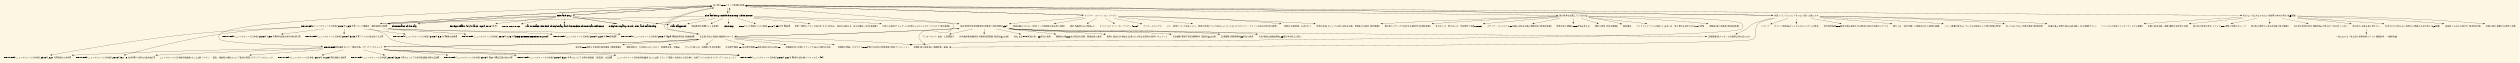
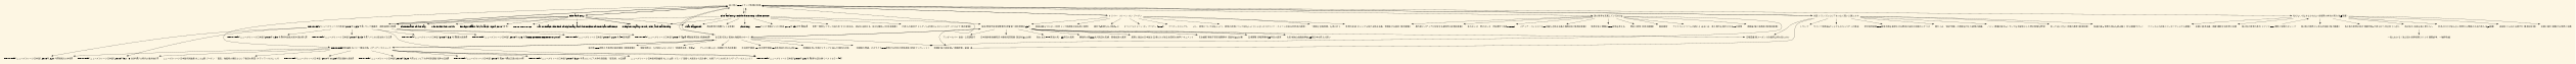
  digraph {
    bgcolor="#fdf6e3"
    rankdir=TB
    node [shape=none]
    "炎と怒り――トランプ政権の内幕"
    "Newsweek (ニューズウィーク日本版) 2018年 1/23 号 [トランプ暴露本　政権崩壊の序章]"
    "Fire and Fury: Inside the Trump White House"
    "知らないではすまされない自衛隊の本当の実力 (SB新書)"
    "宿命 警察庁長官狙撃事件 捜査第一課元刑事の23年"
    "Newsweek特別編集 丸ごと一冊金正恩: メディアハウスムック"
    "金正恩 狂気と孤独の独裁者のすべて"
    "Fire and Fury"
    "共謀 トランプとロシアをつなぐ黒い人脈とカネ"
    "オリバー・ストーン オン プーチン"
    "誰が世界を支配しているのか?"
    "Newsweek (ニューズウィーク日本版) 2018年 1/30 号 [科学技術大国 中国の野心]"
    "Newsweek (ニューズウィーク日本版) 2018年 2/6 号 [世界を読み解くベストセラー40]"
    "Newsweek (ニューズウィーク日本版) 2018年 3/13 号 [アメリカが銃を捨てる日]"
    "Newsweek (ニューズウィーク日本版) 2018年 3/6 号 [禁断の医療]"
    "Newsweek (ニューズウィーク日本版) 2018年 1/16 号 [THE GLOBAL ECONOMY 2018]"
    "Newsweek (ニューズウィーク日本版) 2018年 2/20 号 [AI新局面]"
    "Newsweek (ニューズウィーク日本版) 2018年 2/27 号 [韓国人の本音]"
    "Newsweek (ニューズウィーク日本版) 2018年 5/1・8 合併号[テロ時代の海外旅行]"
    "Newsweek (ニューズウィーク日本版) 2018年 4/24 号[技能実習生 残酷物語]"
    "A Higher Loyalty: Truth, Lies, and Leadership"
    "What Happened"
    "日本人の遺伝子 ヒトゲノム計画からエピジェネティクスまで (角川新書)"
    "英語教育の危機 (ちくま新書)"
    "北朝鮮 核の資金源:「国連捜査」秘録"
    "Shoe Dog"
    "NHKラジオ 実践ビジネス英語 2018年 05 月号 [雑誌]"
    "世界一簡単なフランス語の本 すぐに読める、読めれば話せる、話せば解る! (幻冬舎新書)"
    "池上彰の世界から見る平成史 (角川新書)"
    "池上彰の世界の見方 朝鮮半島: 日本はどう付き合うべきか"
    "池上彰の 未来を拓く君たちへ"
    "日本人だけが知らない世界から尊敬される日本人 (SB新書)"
    "高校生からわかる原子力 (集英社文庫)"
    "宗教と暴力 激動する世界と宗教"
    "ファシズムの正体 (インターナショナル新書)"
    "宗教と資本主義・国家 激動する世界と宗教"
    "池上彰の世界の見方 ドイツとEU: 理想と現実のギャップ"
    "記者襲撃 赤報隊事件30年目の真実"
    "軌道 福知山線脱線事故 JR西日本を変えた闘い"
    "アンダーカバー 秘録・公安調査庁"
    "日本国外務省検閲済 外務省犯罪黒書 (講談社+α文庫)"
    "告白 あるPKO隊員の死・23年目の真実"
    "勝海舟の罠――氷川清話の呪縛、西郷会談の真実"
    "恩讐と迷走の日本政治 記者だけが知る永田町の肉声ドキュメント"
    "完全秘匿 警察庁長官狙撃事件 (講談社+α文庫)"
    "日報隠蔽 南スーダンで自衛隊は何を見たのか"
    "ニューズウィーク日本版特別編集 丸ごと1冊 トランプ 型破り大統領から読み解く 大国アメリカの行方 (メディアハウスムック)"
    "ニューズウィーク日本版特別編集 丸ごと1冊 プーチン 「最恐」独裁者の素顔とロシア復活の野望 (メディアハウスムック)"
    "Newsweek (ニューズウィーク日本版) 2017年 11/28号 [北朝鮮の歴史]"
    "Newsweek (ニューズウィーク日本版) 2018年 3/20 号 [コロンビア大学特別講義 戦争の記憶]"
    "Newsweek (ニューズウィーク日本版) 2018年 4/17 号[金正恩の頭の中]"
    "Newsweek (ニューズウィーク日本版) 2018年 3/27 号 [コロンビア大学特別講義 「慰安婦」の記憶]"
    "北朝鮮征伐! 中国がトランプと結んだ密約の正体"
    "金正恩 ――恐怖と不条理の統治構造 ((新潮新書))"
    "朝鮮戦争は、なぜ終わらないのか (「戦後再発見」双書7)"
    "「北朝鮮の脅威」のカラクリ――変質する日本の安保政策 (岩波ブックレット)"
    "テレビに映らない北朝鮮 (平凡社新書)"
    "文在寅守護霊 vs. 金正恩守護霊 ―南北対話の本心を読む―"
    "The Remains of the Day"
+   "Who Rules the World?"
    "Foreign Affairs [US] March - April 2018 (単号)"
    "Never Let Me Go"
    "War on Peace: The End of Diplomacy and the Decline of American Influence"
    "バノン 悪魔の取引: トランプを大統領にした男の危険な野望"
    "言ってはいけない中国の真実 (新潮文庫)"
    "独裁の宴 - 世界の歪みを読み解く (中公新書ラクレ)"
    "トランプ"
    "サイバー戦争論:ナショナルセキュリティの現在"
    "米中戦争前夜――新旧大国を衝突させる歴史の法則と回避のシナリオ"
    "悪だくみ 「加計学園」の悲願を叶えた総理の欺瞞"
    "オリバー･ストーン オン プーチン [DVD]"
    "プーチンとロシア人"
    "よし、戦争について話をしよう。戦争の本質について話をしようじゃないか (オリバー・ストーンが語る日米史の真実)"
    "「国境なき医師団」を見に行く"
    "死体は嘘をつかない (全米トップ検死医が語る死と真実)"
    "遺伝子‐親密なる人類史‐ 上"
    "世界の未来 ギャンブル化する民主主義、帝国化する資本 (朝日新書)"
    "アメリカンドリームの終わり あるいは、富と権力を集中させる10の原理"
    "国体論 菊と星条旗 (集英社新書)"
    "権力者とメディアが対立する新時代 (詩想社新書)"
    "女のホンネ　男のホンネ　田辺聖子 (文春MOOK)"
    "メディア・コントロール―正義なき民主主義と国際社会 (集英社新書)"
    "戦争文化と愛国心――非戦を考える"
    "歴史と戦争 (幻冬舎新書)"
    "面従腹背"
    "一気にわかる！池上彰の世界情勢２０１８ 国際紛争、一触即発編"
    "炎と怒り――トランプ政権の内幕" -> "Newsweek (ニューズウィーク日本版) 2018年 1/23 号 [トランプ暴露本　政権崩壊の序章]"
    "炎と怒り――トランプ政権の内幕" -> "Fire and Fury: Inside the Trump White House"
    "炎と怒り――トランプ政権の内幕" -> "知らないではすまされない自衛隊の本当の実力 (SB新書)"
    "炎と怒り――トランプ政権の内幕" -> "宿命 警察庁長官狙撃事件 捜査第一課元刑事の23年"
    "炎と怒り――トランプ政権の内幕" -> "Newsweek特別編集 丸ごと一冊金正恩: メディアハウスムック"
    "炎と怒り――トランプ政権の内幕" -> "金正恩 狂気と孤独の独裁者のすべて"
    "炎と怒り――トランプ政権の内幕" -> "Fire and Fury"
    "炎と怒り――トランプ政権の内幕" -> "共謀 トランプとロシアをつなぐ黒い人脈とカネ"
    "炎と怒り――トランプ政権の内幕" -> "オリバー・ストーン オン プーチン"
    "炎と怒り――トランプ政権の内幕" -> "誰が世界を支配しているのか?"
    "Newsweek (ニューズウィーク日本版) 2018年 1/23 号 [トランプ暴露本　政権崩壊の序章]" -> "炎と怒り――トランプ政権の内幕"
    "Newsweek (ニューズウィーク日本版) 2018年 1/23 号 [トランプ暴露本　政権崩壊の序章]" -> "Newsweek (ニューズウィーク日本版) 2018年 1/30 号 [科学技術大国 中国の野心]"
    "Newsweek (ニューズウィーク日本版) 2018年 1/23 号 [トランプ暴露本　政権崩壊の序章]" -> "Newsweek (ニューズウィーク日本版) 2018年 2/6 号 [世界を読み解くベストセラー40]"
    "Newsweek (ニューズウィーク日本版) 2018年 1/23 号 [トランプ暴露本　政権崩壊の序章]" -> "Newsweek (ニューズウィーク日本版) 2018年 3/13 号 [アメリカが銃を捨てる日]"
    "Newsweek (ニューズウィーク日本版) 2018年 1/23 号 [トランプ暴露本　政権崩壊の序章]" -> "Newsweek (ニューズウィーク日本版) 2018年 3/6 号 [禁断の医療]"
    "Newsweek (ニューズウィーク日本版) 2018年 1/23 号 [トランプ暴露本　政権崩壊の序章]" -> "Newsweek (ニューズウィーク日本版) 2018年 1/16 号 [THE GLOBAL ECONOMY 2018]"
    "Newsweek (ニューズウィーク日本版) 2018年 1/23 号 [トランプ暴露本　政権崩壊の序章]" -> "Newsweek (ニューズウィーク日本版) 2018年 2/20 号 [AI新局面]"
    "Newsweek (ニューズウィーク日本版) 2018年 1/23 号 [トランプ暴露本　政権崩壊の序章]" -> "Newsweek (ニューズウィーク日本版) 2018年 2/27 号 [韓国人の本音]"
    "Newsweek (ニューズウィーク日本版) 2018年 1/23 号 [トランプ暴露本　政権崩壊の序章]" -> "Newsweek (ニューズウィーク日本版) 2018年 5/1・8 合併号[テロ時代の海外旅行]"
    "Newsweek (ニューズウィーク日本版) 2018年 1/23 号 [トランプ暴露本　政権崩壊の序章]" -> "Newsweek (ニューズウィーク日本版) 2018年 4/24 号[技能実習生 残酷物語]"
    "Fire and Fury: Inside the Trump White House" -> "炎と怒り――トランプ政権の内幕"
    "Fire and Fury: Inside the Trump White House" -> "Newsweek (ニューズウィーク日本版) 2018年 1/23 号 [トランプ暴露本　政権崩壊の序章]"
    "Fire and Fury: Inside the Trump White House" -> "A Higher Loyalty: Truth, Lies, and Leadership"
    "Fire and Fury: Inside the Trump White House" -> "What Happened"
    "Fire and Fury: Inside the Trump White House" -> "日本人の遺伝子 ヒトゲノム計画からエピジェネティクスまで (角川新書)"
    "Fire and Fury: Inside the Trump White House" -> "英語教育の危機 (ちくま新書)"
    "Fire and Fury: Inside the Trump White House" -> "北朝鮮 核の資金源:「国連捜査」秘録"
    "Fire and Fury: Inside the Trump White House" -> "Shoe Dog"
    "Fire and Fury: Inside the Trump White House" -> "NHKラジオ 実践ビジネス英語 2018年 05 月号 [雑誌]"
    "Fire and Fury: Inside the Trump White House" -> "世界一簡単なフランス語の本 すぐに読める、読めれば話せる、話せば解る! (幻冬舎新書)"
    "知らないではすまされない自衛隊の本当の実力 (SB新書)" -> "池上彰の世界から見る平成史 (角川新書)"
    "知らないではすまされない自衛隊の本当の実力 (SB新書)" -> "池上彰の世界の見方 朝鮮半島: 日本はどう付き合うべきか"
    "知らないではすまされない自衛隊の本当の実力 (SB新書)" -> "池上彰の 未来を拓く君たちへ"
    "知らないではすまされない自衛隊の本当の実力 (SB新書)" -> "日本人だけが知らない世界から尊敬される日本人 (SB新書)"
    "知らないではすまされない自衛隊の本当の実力 (SB新書)" -> "高校生からわかる原子力 (集英社文庫)"
    "知らないではすまされない自衛隊の本当の実力 (SB新書)" -> "宗教と暴力 激動する世界と宗教"
    "知らないではすまされない自衛隊の本当の実力 (SB新書)" -> "ファシズムの正体 (インターナショナル新書)"
    "知らないではすまされない自衛隊の本当の実力 (SB新書)" -> "宗教と資本主義・国家 激動する世界と宗教"
-   "知らないではすまされない自衛隊の本当の実力 (SB新書)" -> "池上彰の世界の見方 ドイツとEU: 理想と現実のギャップ"
+   "池上彰の世界の見方 ドイツとEU: 理想と現実のギャップ" -> "知らないではすまされない自衛隊の本当の実力 (SB新書)"
    "宿命 警察庁長官狙撃事件 捜査第一課元刑事の23年" -> "金正恩 狂気と孤独の独裁者のすべて"
    "宿命 警察庁長官狙撃事件 捜査第一課元刑事の23年" -> "記者襲撃 赤報隊事件30年目の真実"
    "宿命 警察庁長官狙撃事件 捜査第一課元刑事の23年" -> "軌道 福知山線脱線事故 JR西日本を変えた闘い"
    "宿命 警察庁長官狙撃事件 捜査第一課元刑事の23年" -> "アンダーカバー 秘録・公安調査庁"
    "宿命 警察庁長官狙撃事件 捜査第一課元刑事の23年" -> "日本国外務省検閲済 外務省犯罪黒書 (講談社+α文庫)"
    "宿命 警察庁長官狙撃事件 捜査第一課元刑事の23年" -> "告白 あるPKO隊員の死・23年目の真実"
    "宿命 警察庁長官狙撃事件 捜査第一課元刑事の23年" -> "勝海舟の罠――氷川清話の呪縛、西郷会談の真実"
    "宿命 警察庁長官狙撃事件 捜査第一課元刑事の23年" -> "恩讐と迷走の日本政治 記者だけが知る永田町の肉声ドキュメント"
    "宿命 警察庁長官狙撃事件 捜査第一課元刑事の23年" -> "完全秘匿 警察庁長官狙撃事件 (講談社+α文庫)"
    "宿命 警察庁長官狙撃事件 捜査第一課元刑事の23年" -> "日報隠蔽 南スーダンで自衛隊は何を見たのか"
    "Newsweek特別編集 丸ごと一冊金正恩: メディアハウスムック" -> "金正恩 狂気と孤独の独裁者のすべて"
    "Newsweek特別編集 丸ごと一冊金正恩: メディアハウスムック" -> "Newsweek (ニューズウィーク日本版) 2018年 2/6 号 [世界を読み解くベストセラー40]"
    "Newsweek特別編集 丸ごと一冊金正恩: メディアハウスムック" -> "Newsweek (ニューズウィーク日本版) 2018年 2/27 号 [韓国人の本音]"
    "Newsweek特別編集 丸ごと一冊金正恩: メディアハウスムック" -> "Newsweek (ニューズウィーク日本版) 2018年 5/1・8 合併号[テロ時代の海外旅行]"
    "Newsweek特別編集 丸ごと一冊金正恩: メディアハウスムック" -> "ニューズウィーク日本版特別編集 丸ごと1冊 トランプ 型破り大統領から読み解く 大国アメリカの行方 (メディアハウスムック)"
    "Newsweek特別編集 丸ごと一冊金正恩: メディアハウスムック" -> "ニューズウィーク日本版特別編集 丸ごと1冊 プーチン 「最恐」独裁者の素顔とロシア復活の野望 (メディアハウスムック)"
    "Newsweek特別編集 丸ごと一冊金正恩: メディアハウスムック" -> "Newsweek (ニューズウィーク日本版) 2017年 11/28号 [北朝鮮の歴史]"
    "Newsweek特別編集 丸ごと一冊金正恩: メディアハウスムック" -> "Newsweek (ニューズウィーク日本版) 2018年 3/20 号 [コロンビア大学特別講義 戦争の記憶]"
    "Newsweek特別編集 丸ごと一冊金正恩: メディアハウスムック" -> "Newsweek (ニューズウィーク日本版) 2018年 4/17 号[金正恩の頭の中]"
    "Newsweek特別編集 丸ごと一冊金正恩: メディアハウスムック" -> "Newsweek (ニューズウィーク日本版) 2018年 3/27 号 [コロンビア大学特別講義 「慰安婦」の記憶]"
    "金正恩 狂気と孤独の独裁者のすべて" -> "炎と怒り――トランプ政権の内幕"
    "金正恩 狂気と孤独の独裁者のすべて" -> "宿命 警察庁長官狙撃事件 捜査第一課元刑事の23年"
    "金正恩 狂気と孤独の独裁者のすべて" -> "Newsweek特別編集 丸ごと一冊金正恩: メディアハウスムック"
    "金正恩 狂気と孤独の独裁者のすべて" -> "北朝鮮 核の資金源:「国連捜査」秘録"
    "金正恩 狂気と孤独の独裁者のすべて" -> "北朝鮮征伐! 中国がトランプと結んだ密約の正体"
    "金正恩 狂気と孤独の独裁者のすべて" -> "金正恩 ――恐怖と不条理の統治構造 ((新潮新書))"
    "金正恩 狂気と孤独の独裁者のすべて" -> "朝鮮戦争は、なぜ終わらないのか (「戦後再発見」双書7)"
    "金正恩 狂気と孤独の独裁者のすべて" -> "「北朝鮮の脅威」のカラクリ――変質する日本の安保政策 (岩波ブックレット)"
    "金正恩 狂気と孤独の独裁者のすべて" -> "テレビに映らない北朝鮮 (平凡社新書)"
    "金正恩 狂気と孤独の独裁者のすべて" -> "文在寅守護霊 vs. 金正恩守護霊 ―南北対話の本心を読む―"
    "Fire and Fury" -> "炎と怒り――トランプ政権の内幕"
    "Fire and Fury" -> "Newsweek (ニューズウィーク日本版) 2018年 1/23 号 [トランプ暴露本　政権崩壊の序章]"
    "Fire and Fury" -> "A Higher Loyalty: Truth, Lies, and Leadership"
    "Fire and Fury" -> "A Higher Loyalty: Truth, Lies, and Leadership"
    "Fire and Fury" -> "What Happened"
    "Fire and Fury" -> "The Remains of the Day"
+   "Fire and Fury" -> "Who Rules the World?"
    "Fire and Fury" -> "Foreign Affairs [US] March - April 2018 (単号)"
    "Fire and Fury" -> "Never Let Me Go"
    "Fire and Fury" -> "War on Peace: The End of Diplomacy and the Decline of American Influence"
    "共謀 トランプとロシアをつなぐ黒い人脈とカネ" -> "炎と怒り――トランプ政権の内幕"
    "共謀 トランプとロシアをつなぐ黒い人脈とカネ" -> "北朝鮮 核の資金源:「国連捜査」秘録"
    "共謀 トランプとロシアをつなぐ黒い人脈とカネ" -> "日報隠蔽 南スーダンで自衛隊は何を見たのか"
    "共謀 トランプとロシアをつなぐ黒い人脈とカネ" -> "バノン 悪魔の取引: トランプを大統領にした男の危険な野望"
    "共謀 トランプとロシアをつなぐ黒い人脈とカネ" -> "言ってはいけない中国の真実 (新潮文庫)"
    "共謀 トランプとロシアをつなぐ黒い人脈とカネ" -> "独裁の宴 - 世界の歪みを読み解く (中公新書ラクレ)"
    "共謀 トランプとロシアをつなぐ黒い人脈とカネ" -> "トランプ"
    "共謀 トランプとロシアをつなぐ黒い人脈とカネ" -> "サイバー戦争論:ナショナルセキュリティの現在"
    "共謀 トランプとロシアをつなぐ黒い人脈とカネ" -> "米中戦争前夜――新旧大国を衝突させる歴史の法則と回避のシナリオ"
    "共謀 トランプとロシアをつなぐ黒い人脈とカネ" -> "悪だくみ 「加計学園」の悲願を叶えた総理の欺瞞"
    "オリバー・ストーン オン プーチン" -> "炎と怒り――トランプ政権の内幕"
    "オリバー・ストーン オン プーチン" -> "宿命 警察庁長官狙撃事件 捜査第一課元刑事の23年"
    "オリバー・ストーン オン プーチン" -> "オリバー･ストーン オン プーチン [DVD]"
    "オリバー・ストーン オン プーチン" -> "プーチンとロシア人"
    "オリバー・ストーン オン プーチン" -> "よし、戦争について話をしよう。戦争の本質について話をしようじゃないか (オリバー・ストーンが語る日米史の真実)"
    "オリバー・ストーン オン プーチン" -> "「国境なき医師団」を見に行く"
    "オリバー・ストーン オン プーチン" -> "死体は嘘をつかない (全米トップ検死医が語る死と真実)"
    "オリバー・ストーン オン プーチン" -> "遺伝子‐親密なる人類史‐ 上"
    "オリバー・ストーン オン プーチン" -> "世界の未来 ギャンブル化する民主主義、帝国化する資本 (朝日新書)"
    "誰が世界を支配しているのか?" -> "「北朝鮮の脅威」のカラクリ――変質する日本の安保政策 (岩波ブックレット)"
    "誰が世界を支配しているのか?" -> "世界の未来 ギャンブル化する民主主義、帝国化する資本 (朝日新書)"
    "誰が世界を支配しているのか?" -> "アメリカンドリームの終わり あるいは、富と権力を集中させる10の原理"
    "誰が世界を支配しているのか?" -> "国体論 菊と星条旗 (集英社新書)"
    "誰が世界を支配しているのか?" -> "権力者とメディアが対立する新時代 (詩想社新書)"
    "誰が世界を支配しているのか?" -> "女のホンネ　男のホンネ　田辺聖子 (文春MOOK)"
    "誰が世界を支配しているのか?" -> "メディア・コントロール―正義なき民主主義と国際社会 (集英社新書)"
    "誰が世界を支配しているのか?" -> "戦争文化と愛国心――非戦を考える"
    "誰が世界を支配しているのか?" -> "歴史と戦争 (幻冬舎新書)"
    "誰が世界を支配しているのか?" -> "面従腹背"
    "池上彰の 未来を拓く君たちへ" -> "一気にわかる！池上彰の世界情勢２０１８ 国際紛争、一触即発編"
  }
